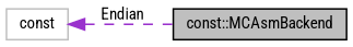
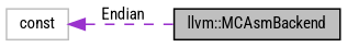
  digraph {
    rankdir=LR
    fontname="Roboto Condensed"
    node [fontname="Roboto Condensed" fontsize=10 shape=record]
-   n1 [color=black fillcolor=grey75 fontcolor=black height=0.2 label="const::MCAsmBackend" style=filled width=0.4]
+   n1 [color=black fillcolor=grey75 fontcolor=black height=0.2 label="llvm::MCAsmBackend" style=filled width=0.4]
    n2 [color=grey75 height=0.2 label=const width=0.4]
    n2 -> n1 [color=darkorchid3 dir=back fontname="Roboto Condensed" fontsize=10 label=" Endian" labelfontname=Helvetica labelfontsize=10 style=dashed]
  }
